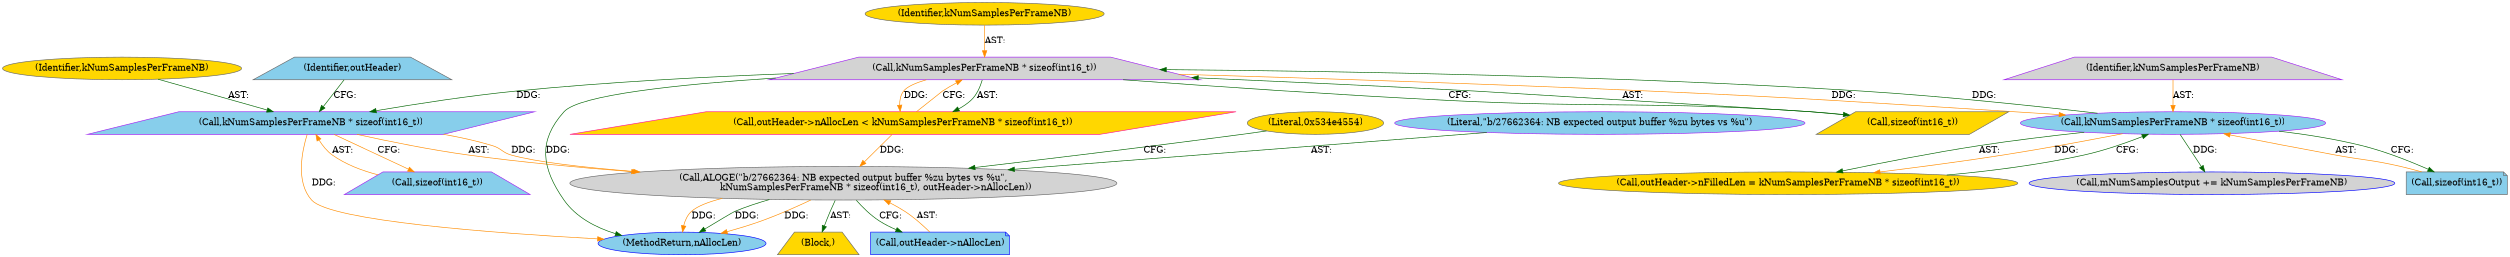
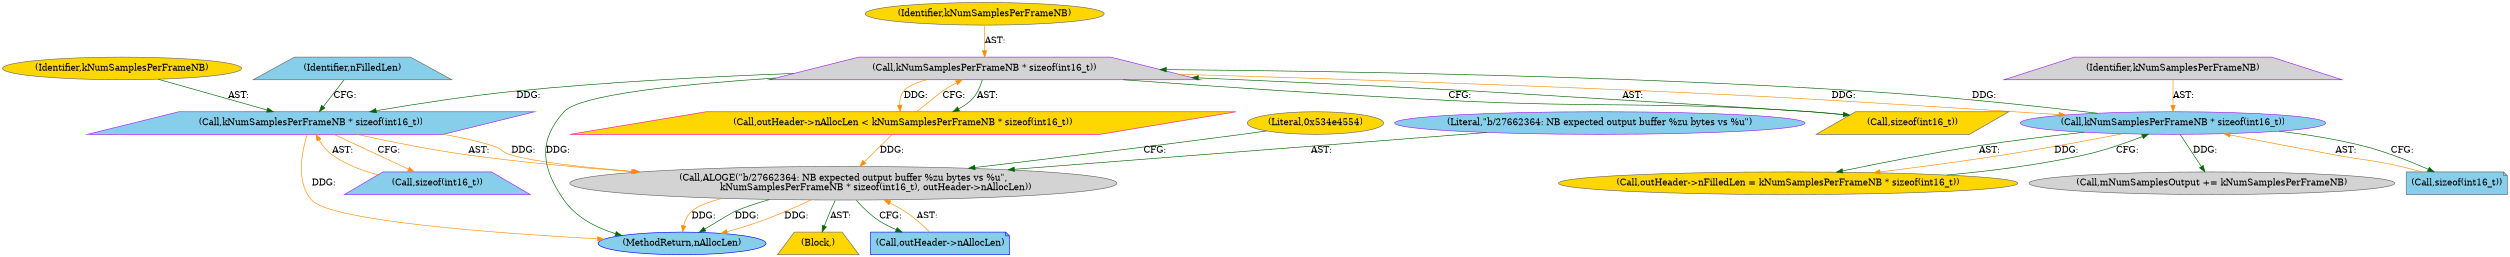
  digraph {
    node [color=gray40 fillcolor=skyblue shape=ellipse style=filled]
    edge [color=darkgreen]
    n1 [color=purple label="(Call,kNumSamplesPerFrameNB * sizeof(int16_t))" shape=parallelogram]
    n2 [fillcolor=lightgrey label="(Call,ALOGE(\"b/27662364: NB expected output buffer %zu bytes vs %u\",\n                       kNumSamplesPerFrameNB * sizeof(int16_t), outHeader->nAllocLen))"]
    n3 [color=purple label="(Call,sizeof(int16_t))" shape=trapezium]
    n4 [color=blue label="(MethodReturn,nAllocLen)"]
    n5 [fillcolor=gold label="(Block,)" shape=trapezium]
    n6 [color=blue label="(Call,outHeader->nAllocLen)" shape=note]
    n7 [color=purple fillcolor=lightgrey label="(Call,kNumSamplesPerFrameNB * sizeof(int16_t))" shape=trapezium]
    n8 [color=purple label="(Call,kNumSamplesPerFrameNB * sizeof(int16_t))"]
    n9 [color=deeppink fillcolor=gold label="(Call,outHeader->nAllocLen < kNumSamplesPerFrameNB * sizeof(int16_t))" shape=parallelogram]
    n10 [fillcolor=gold label="(Call,sizeof(int16_t))" shape=parallelogram]
    n11 [label="(Call,sizeof(int16_t))" shape=note]
    n12 [fillcolor=gold label="(Call,outHeader->nFilledLen = kNumSamplesPerFrameNB * sizeof(int16_t))"]
-   n13 [color=blue fillcolor=lightgrey label="(Call,mNumSamplesOutput += kNumSamplesPerFrameNB)"]
+   n13 [fillcolor=lightgrey label="(Call,mNumSamplesOutput += kNumSamplesPerFrameNB)"]
    n14 [fillcolor=gold label="(Literal,0x534e4554)"]
    n15 [fillcolor=gold label="(Identifier,kNumSamplesPerFrameNB)"]
    n16 [color=purple label="(Literal,\"b/27662364: NB expected output buffer %zu bytes vs %u\")"]
    n17 [color=purple fillcolor=lightgrey label="(Identifier,kNumSamplesPerFrameNB)" shape=trapezium]
    n18 [fillcolor=gold label="(Identifier,kNumSamplesPerFrameNB)"]
-   n19 [label="(Identifier,outHeader)" shape=trapezium]
+   n19 [label="(Identifier,nFilledLen)" shape=trapezium]
    n1 -> n2 [color=darkorange label="AST: "]
    n1 -> n2 [color=darkorange label="DDG: "]
    n1 -> n3 [color=darkorange label="CFG: "]
    n1 -> n4 [color=darkorange label="DDG: "]
    n2 -> n4 [color=darkorange label="DDG: "]
    n2 -> n4 [label="DDG: "]
    n2 -> n4 [color=darkorange label="DDG: "]
    n2 -> n5 [label="AST: "]
    n2 -> n6 [label="CFG: "]
    n3 -> n1 [color=darkorange label="AST: "]
    n6 -> n2 [color=darkorange label="AST: "]
    n7 -> n1 [label="DDG: "]
    n7 -> n4 [label="DDG: "]
    n7 -> n8 [color=darkorange label="DDG: "]
    n7 -> n9 [label="AST: "]
    n7 -> n9 [color=darkorange label="DDG: "]
    n7 -> n10 [label="CFG: "]
    n8 -> n7 [label="DDG: "]
    n8 -> n11 [label="CFG: "]
    n8 -> n12 [label="AST: "]
    n8 -> n12 [color=darkorange label="DDG: "]
    n8 -> n13 [label="DDG: "]
    n9 -> n2 [color=darkorange label="DDG: "]
    n9 -> n7 [color=darkorange label="CFG: "]
    n10 -> n7 [label="AST: "]
    n11 -> n8 [color=darkorange label="AST: "]
    n12 -> n8 [label="CFG: "]
    n14 -> n2 [label="CFG: "]
    n15 -> n1 [label="AST: "]
    n16 -> n2 [label="AST: "]
    n17 -> n8 [color=darkorange label="AST: "]
    n18 -> n7 [color=darkorange label="AST: "]
    n19 -> n1 [label="CFG: "]
  }
